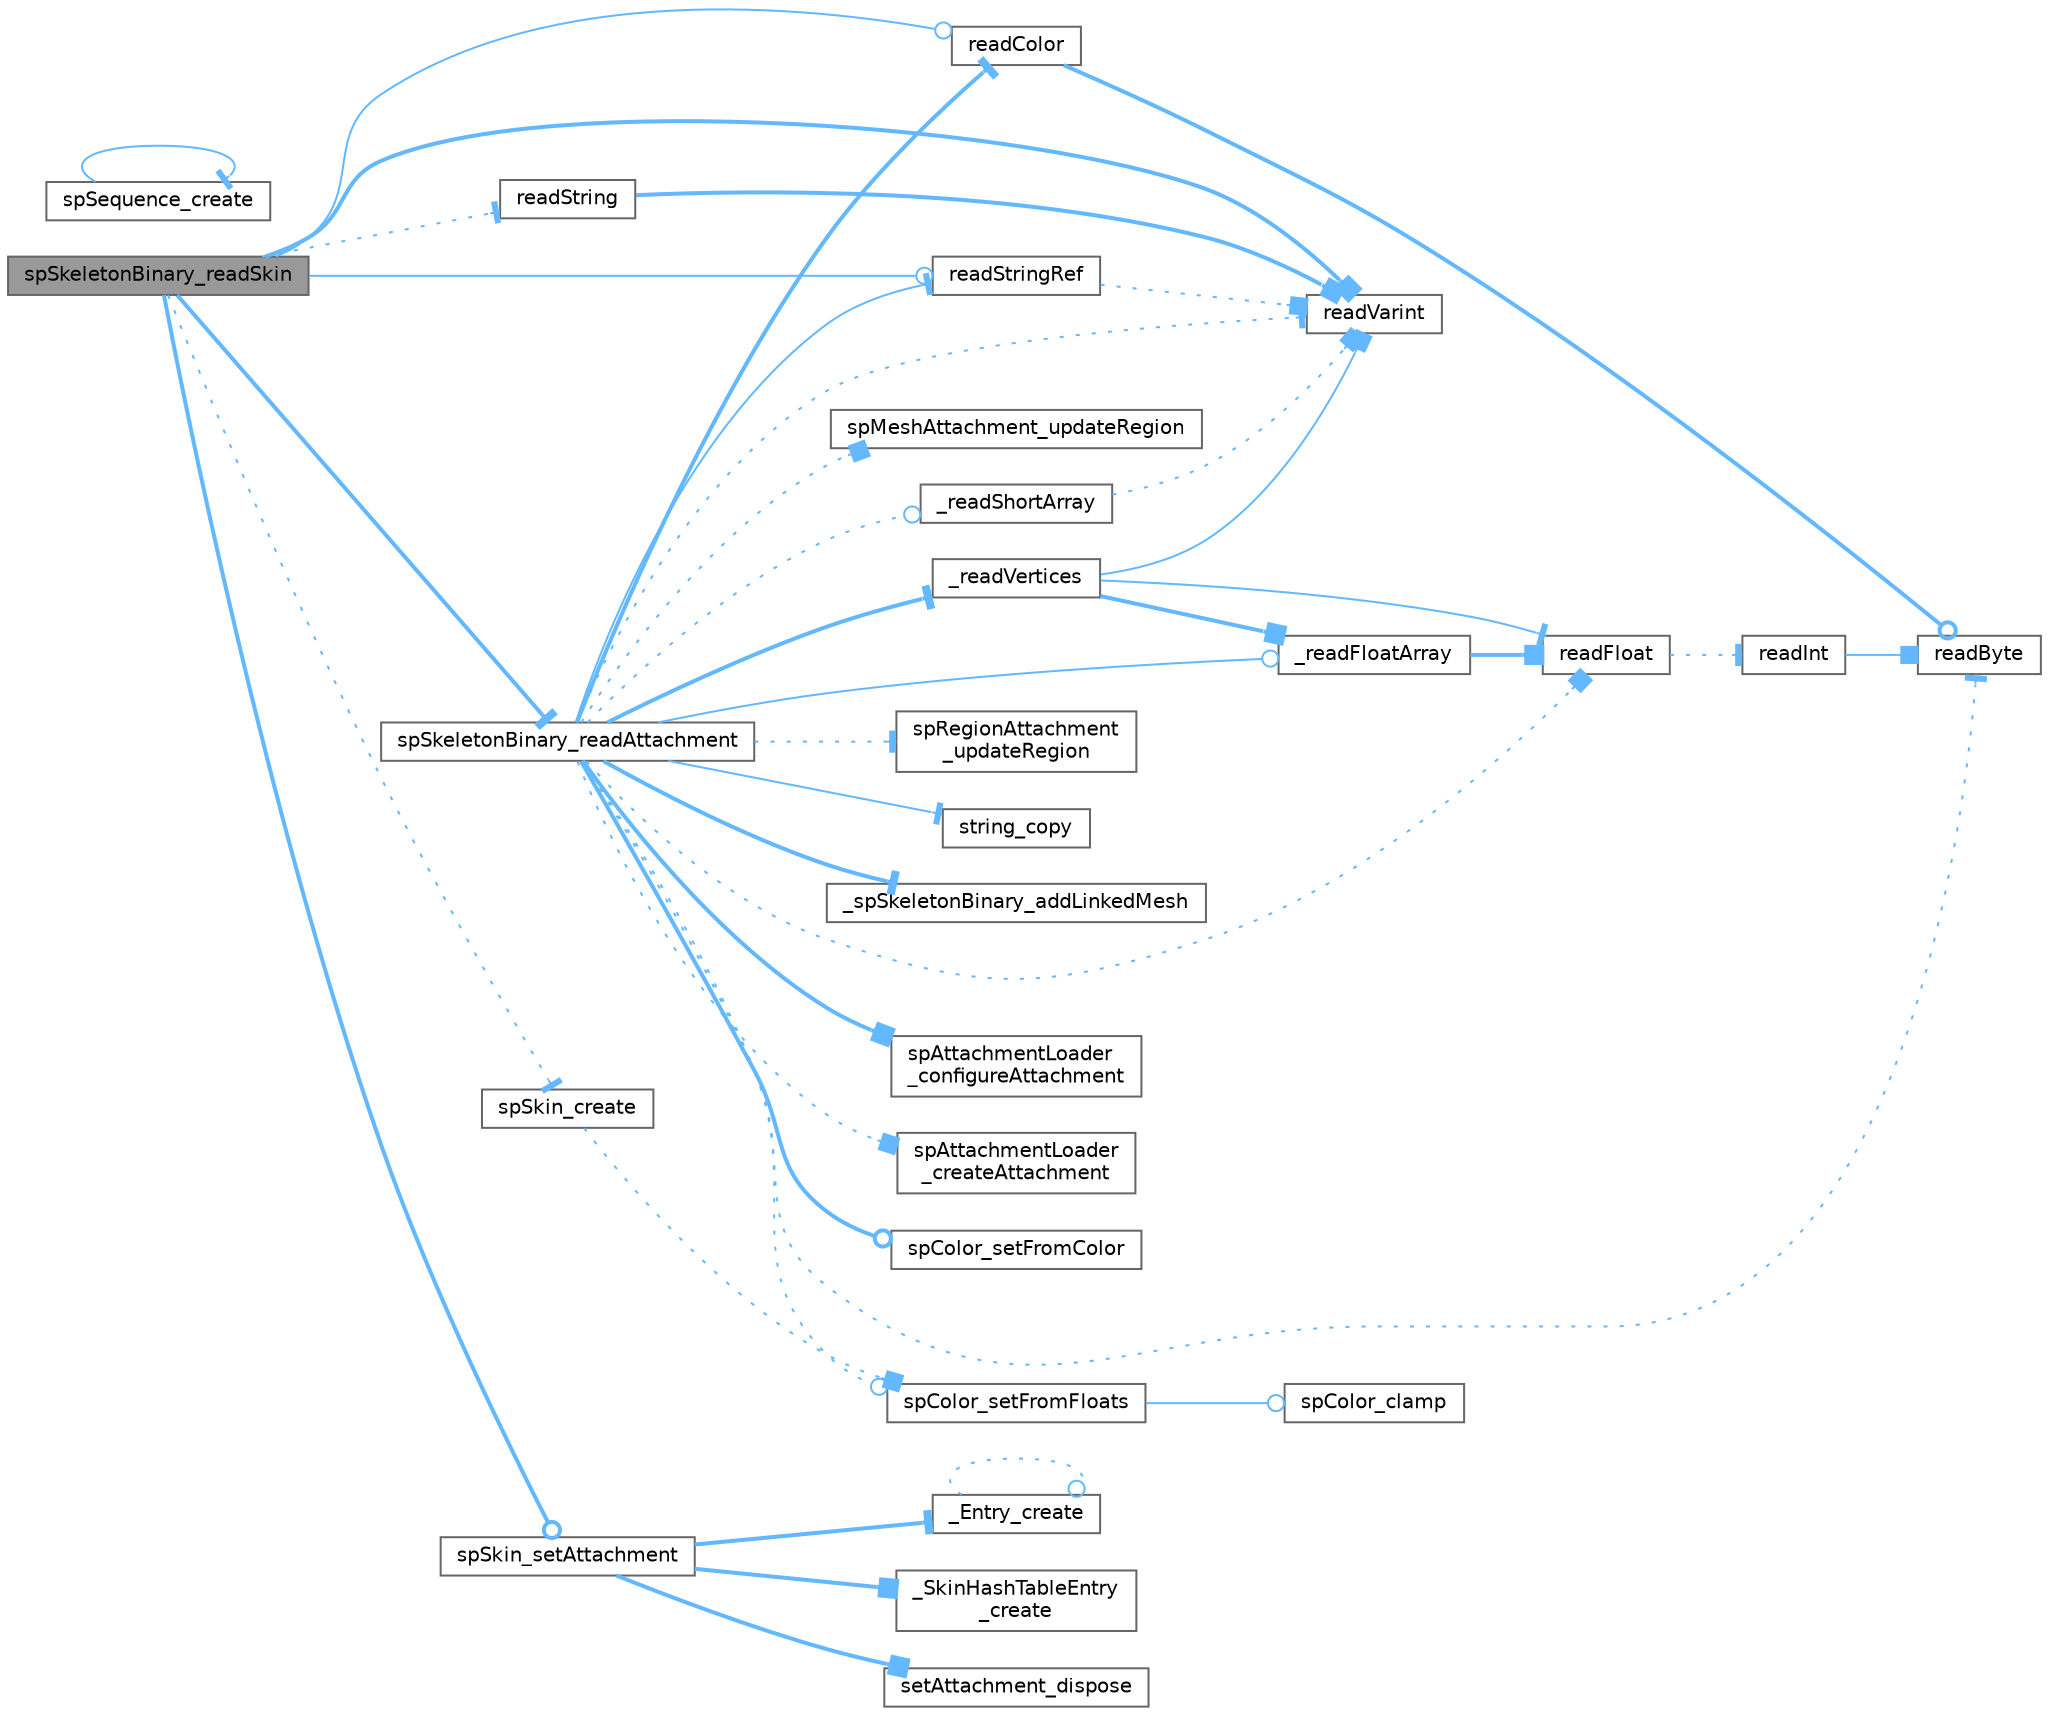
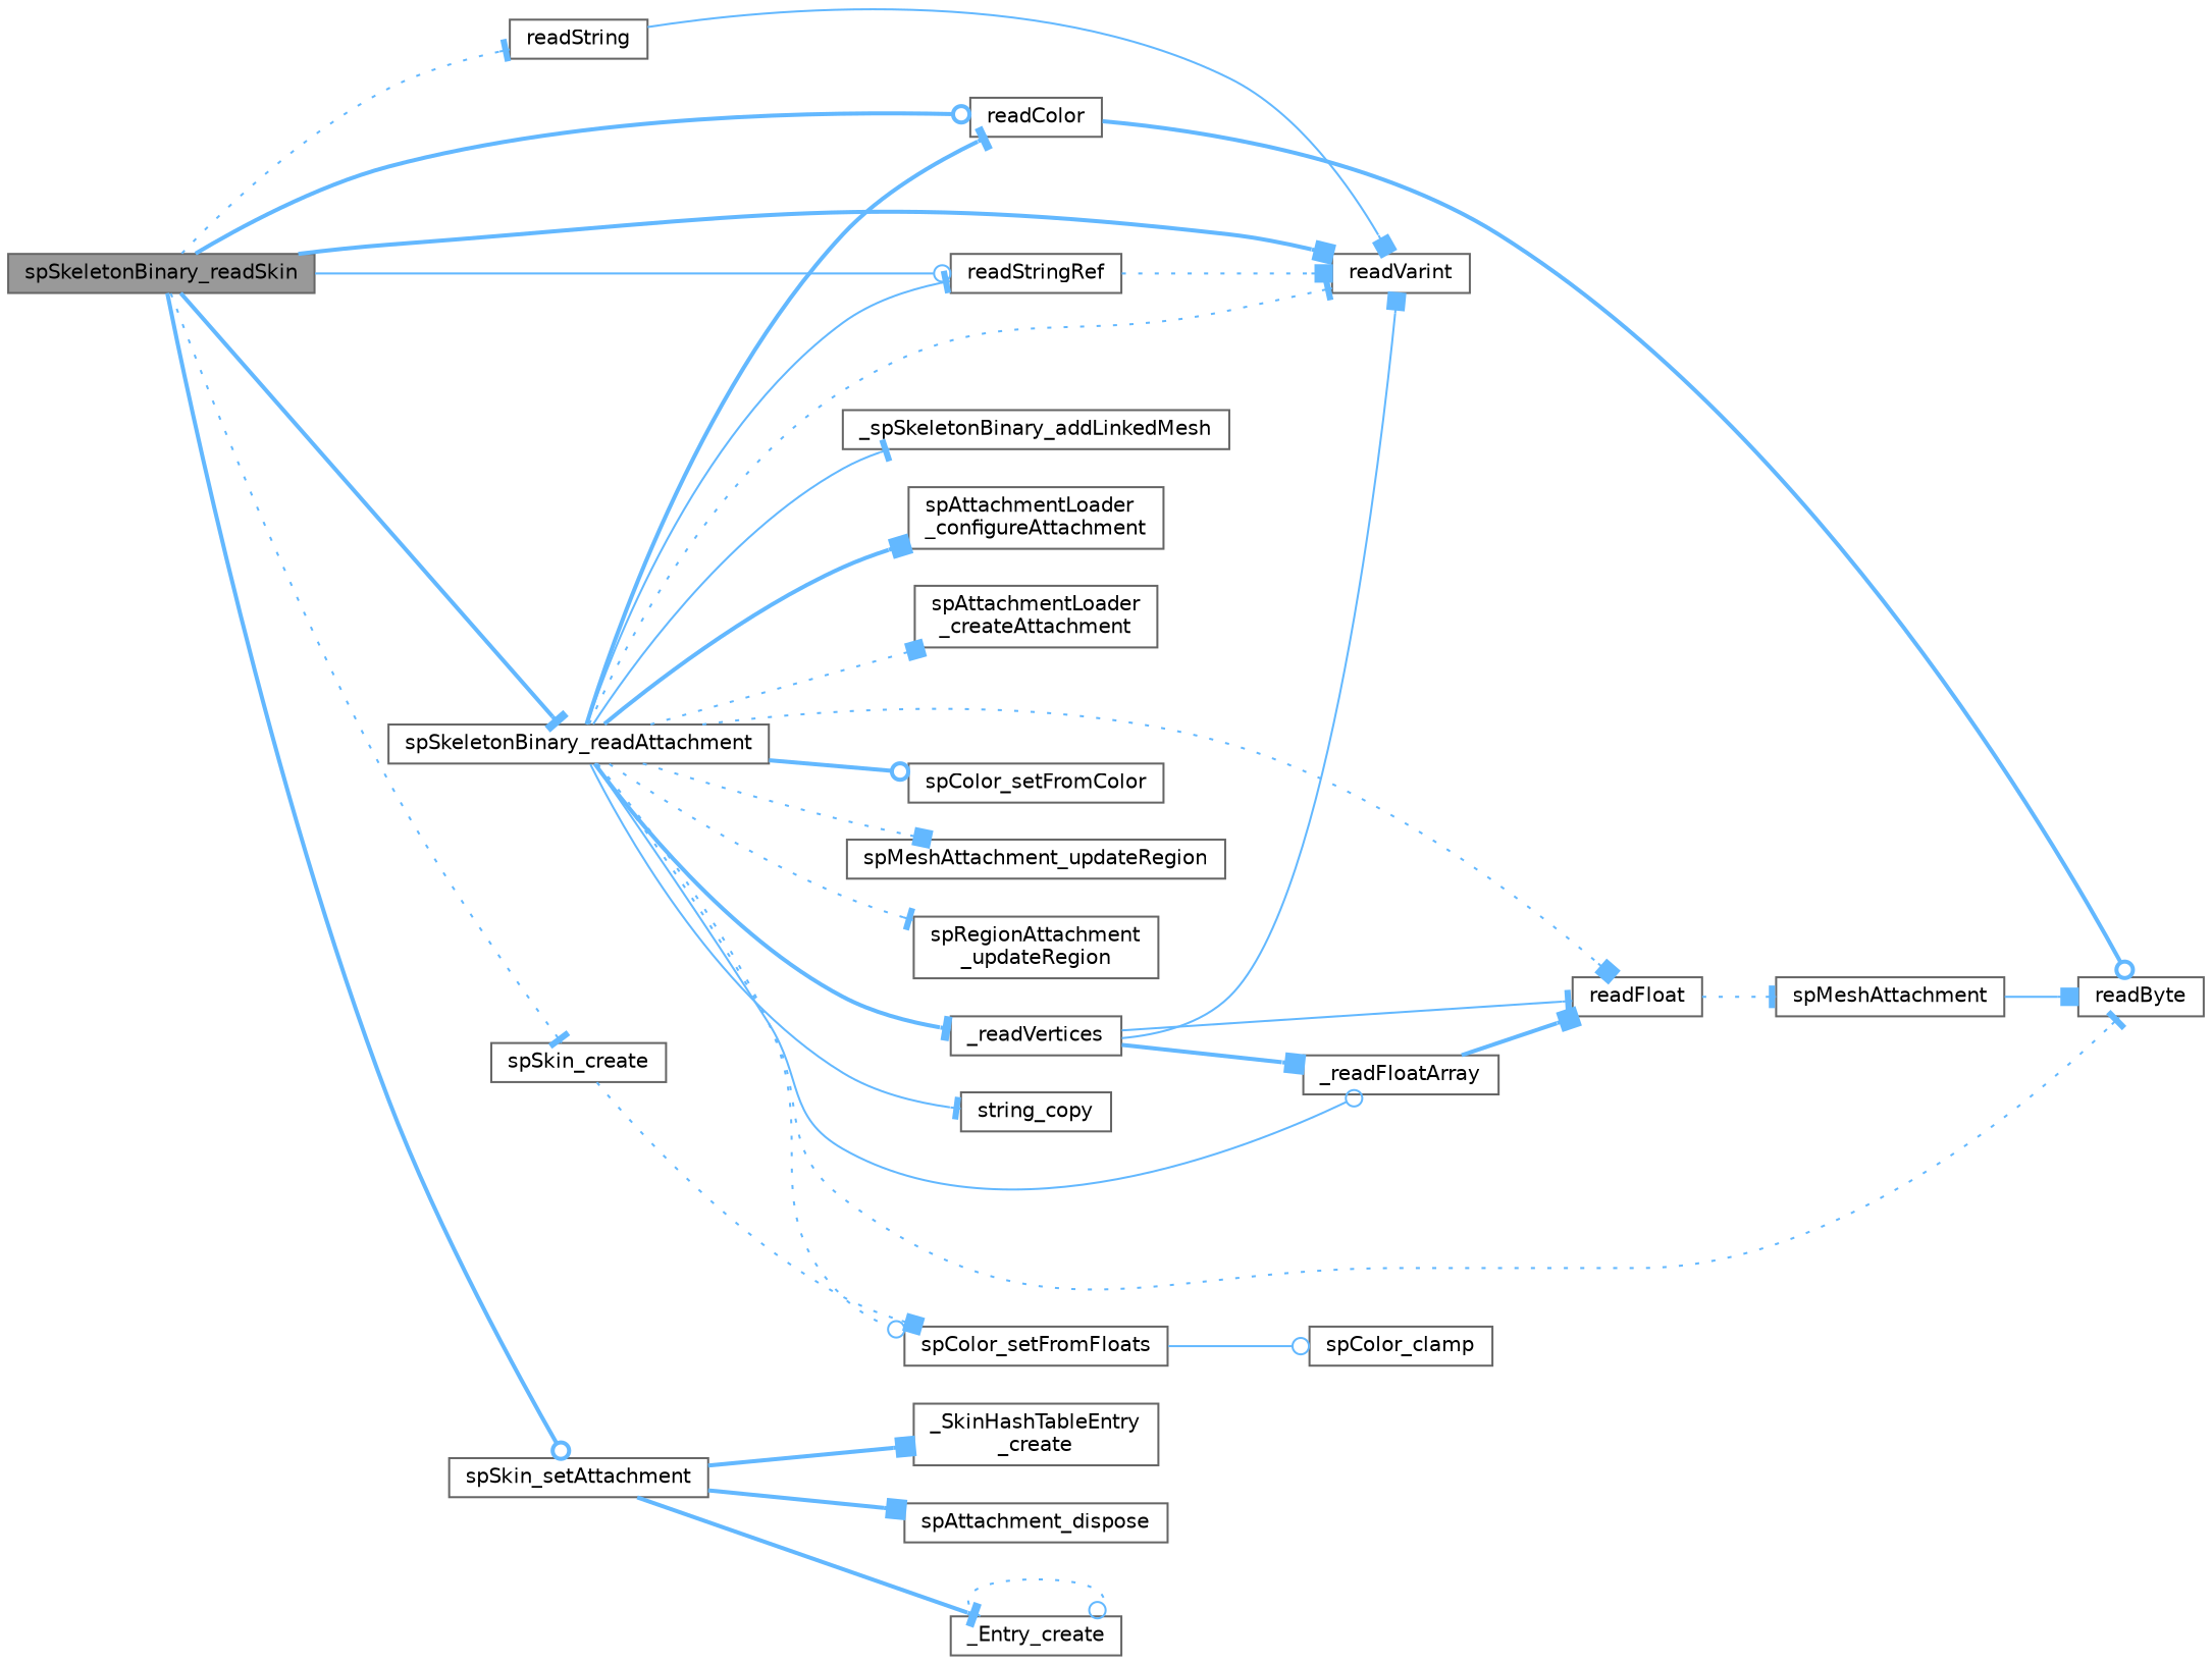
  digraph {
    rankdir=LR
    node [color=grey40 fillcolor=white fontname=Helvetica fontsize=10 shape=box style=filled]
    edge [arrowhead=tee color=steelblue1 fontname=Helvetica fontsize=10 labelfontname=Helvetica labelfontsize=10 style=bold]
    n1 [color=gray40 fillcolor=grey60 fontcolor=black height=0.2 label=spSkeletonBinary_readSkin width=0.4]
    n2 [height=0.2 label=readColor width=0.4]
    n3 [height=0.2 label=readString width=0.4]
    n4 [height=0.2 label=readVarint width=0.4]
    n5 [height=0.2 label=readStringRef width=0.4]
    n6 [height=0.2 label=spSkeletonBinary_readAttachment width=0.4]
    n7 [height=0.2 label=spSkin_create width=0.4]
    n8 [height=0.2 label=spSkin_setAttachment width=0.4]
    n9 [height=0.2 label=readByte width=0.4]
    n10 [height=0.2 label=_readFloatArray width=0.4]
    n11 [height=0.2 label=readFloat width=0.4]
-   n12 [height=0.2 label=_readShortArray width=0.4]
    n13 [height=0.2 label=_readVertices width=0.4]
    n14 [height=0.2 label=_spSkeletonBinary_addLinkedMesh width=0.4]
    n15 [height=0.2 label="spAttachmentLoader\l_configureAttachment" width=0.4]
    n16 [height=0.2 label="spAttachmentLoader\l_createAttachment" width=0.4]
    n17 [height=0.2 label=spColor_setFromColor width=0.4]
    n18 [height=0.2 label=spColor_setFromFloats width=0.4]
    n19 [height=0.2 label=spMeshAttachment_updateRegion width=0.4]
    n20 [height=0.2 label="spRegionAttachment\l_updateRegion" width=0.4]
    n21 [height=0.2 label=string_copy width=0.4]
    n22 [height=0.2 label=_Entry_create width=0.4]
    n23 [height=0.2 label="_SkinHashTableEntry\l_create" width=0.4]
-   n24 [height=0.2 label=setAttachment_dispose width=0.4]
-   n25 [height=0.2 label=readInt width=0.4]
+   n24 [height=0.2 label=spAttachment_dispose width=0.4]
+   n25 [height=0.2 label=spMeshAttachment width=0.4]
    n26 [height=0.2 label=spColor_clamp width=0.4]
-   n27 [height=0.2 label=spSequence_create width=0.4]
-   n1 -> n2 [arrowhead=odot style=solid]
+   n1 -> n2 [arrowhead=odot]
    n1 -> n3 [style=dotted]
    n1 -> n4 [arrowhead=box]
    n1 -> n5 [arrowhead=odot style=solid]
    n1 -> n6
    n1 -> n7 [style=dotted]
    n1 -> n8 [arrowhead=odot]
    n2 -> n9 [arrowhead=odot]
-   n3 -> n4 [arrowhead=box]
+   n3 -> n4 [arrowhead=box style=solid]
    n5 -> n4 [arrowhead=box style=dotted]
    n6 -> n2
    n6 -> n4 [style=dotted]
    n6 -> n5 [style=solid]
    n6 -> n9 [style=dotted]
    n6 -> n10 [arrowhead=odot style=solid]
    n6 -> n11 [arrowhead=box style=dotted]
-   n6 -> n12 [arrowhead=odot style=dotted]
    n6 -> n13
-   n6 -> n14
+   n6 -> n14 [style=solid]
    n6 -> n15 [arrowhead=box]
    n6 -> n16 [arrowhead=box style=dotted]
    n6 -> n17 [arrowhead=odot]
    n6 -> n18 [arrowhead=odot style=dotted]
    n6 -> n19 [arrowhead=box style=dotted]
    n6 -> n20 [style=dotted]
    n6 -> n21 [style=solid]
    n7 -> n18 [arrowhead=box style=dotted]
    n8 -> n22
    n8 -> n23 [arrowhead=box]
    n8 -> n24 [arrowhead=box]
    n10 -> n11 [arrowhead=box]
    n11 -> n25 [style=dotted]
-   n12 -> n4 [arrowhead=box style=dotted]
    n13 -> n4 [arrowhead=box style=solid]
    n13 -> n10 [arrowhead=box]
    n13 -> n11 [style=solid]
    n18 -> n26 [arrowhead=odot style=solid]
    n22 -> n22 [arrowhead=odot style=dotted]
    n25 -> n9 [arrowhead=box style=solid]
-   n27 -> n27 [style=solid]
  }
